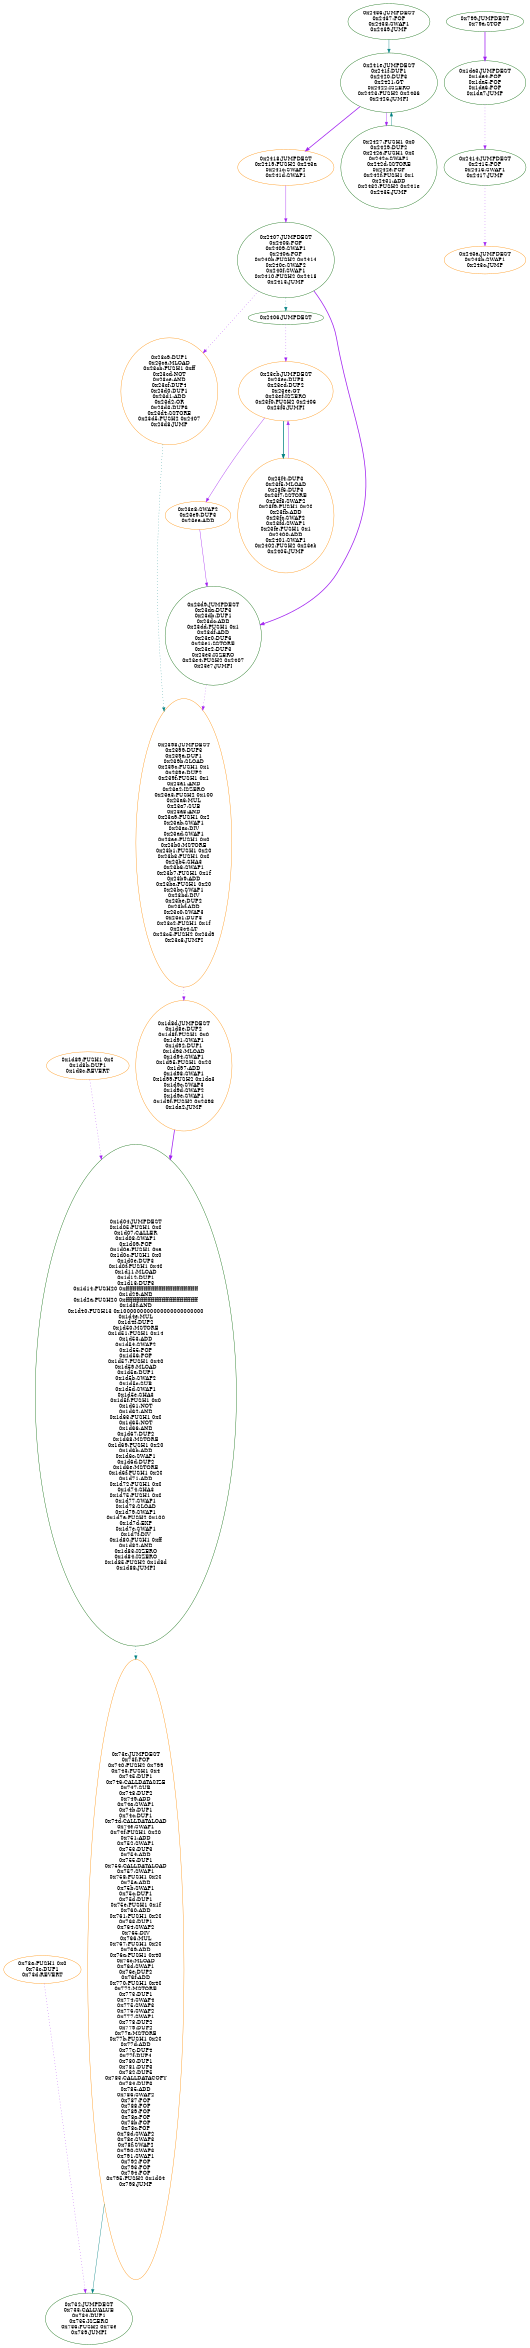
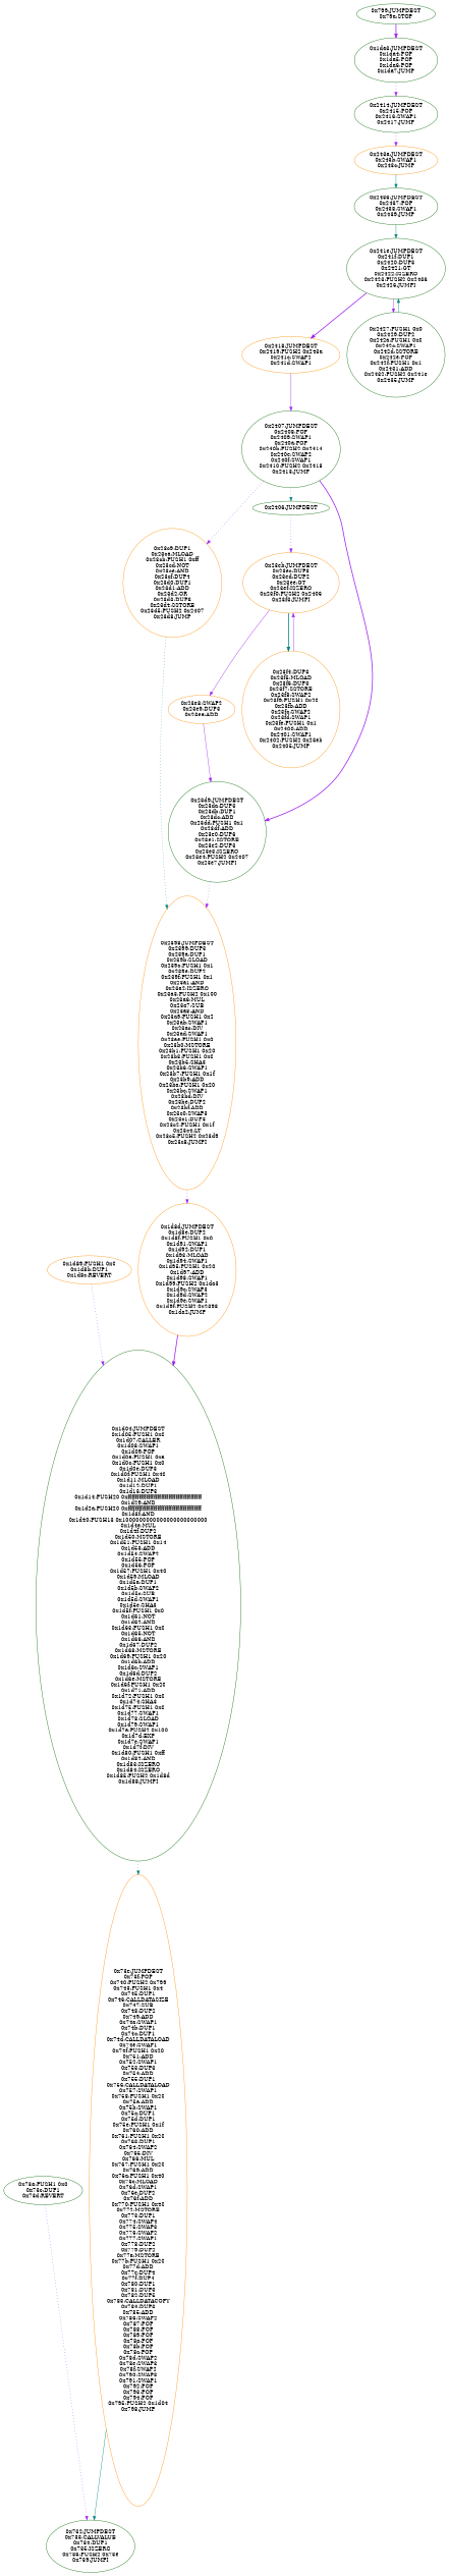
  digraph {
    node [color=darkgreen]
    edge [color=purple style=dotted]
    n1 [label="0x732:JUMPDEST\n0x733:CALLVALUE\n0x734:DUP1\n0x735:ISZERO\n0x736:PUSH2 0x73e\n0x739:JUMPI"]
-   n2 [color=darkorange label="0x73a:PUSH1 0x0\n0x73c:DUP1\n0x73d:REVERT"]
+   n2 [label="0x73a:PUSH1 0x0\n0x73c:DUP1\n0x73d:REVERT"]
    n3 [color=darkorange label="0x73e:JUMPDEST\n0x73f:POP\n0x740:PUSH2 0x799\n0x743:PUSH1 0x4\n0x745:DUP1\n0x746:CALLDATASIZE\n0x747:SUB\n0x748:DUP2\n0x749:ADD\n0x74a:SWAP1\n0x74b:DUP1\n0x74c:DUP1\n0x74d:CALLDATALOAD\n0x74e:SWAP1\n0x74f:PUSH1 0x20\n0x751:ADD\n0x752:SWAP1\n0x753:DUP3\n0x754:ADD\n0x755:DUP1\n0x756:CALLDATALOAD\n0x757:SWAP1\n0x758:PUSH1 0x20\n0x75a:ADD\n0x75b:SWAP1\n0x75c:DUP1\n0x75d:DUP1\n0x75e:PUSH1 0x1f\n0x760:ADD\n0x761:PUSH1 0x20\n0x763:DUP1\n0x764:SWAP2\n0x765:DIV\n0x766:MUL\n0x767:PUSH1 0x20\n0x769:ADD\n0x76a:PUSH1 0x40\n0x76c:MLOAD\n0x76d:SWAP1\n0x76e:DUP2\n0x76f:ADD\n0x770:PUSH1 0x40\n0x772:MSTORE\n0x773:DUP1\n0x774:SWAP4\n0x775:SWAP3\n0x776:SWAP2\n0x777:SWAP1\n0x778:DUP2\n0x779:DUP2\n0x77a:MSTORE\n0x77b:PUSH1 0x20\n0x77d:ADD\n0x77e:DUP4\n0x77f:DUP4\n0x780:DUP1\n0x781:DUP3\n0x782:DUP5\n0x783:CALLDATACOPY\n0x784:DUP3\n0x785:ADD\n0x786:SWAP2\n0x787:POP\n0x788:POP\n0x789:POP\n0x78a:POP\n0x78b:POP\n0x78c:POP\n0x78d:SWAP2\n0x78e:SWAP3\n0x78f:SWAP2\n0x790:SWAP3\n0x791:SWAP1\n0x792:POP\n0x793:POP\n0x794:POP\n0x795:PUSH2 0x1d04\n0x798:JUMP"]
    n4 [label="0x1d04:JUMPDEST\n0x1d05:PUSH1 0x0\n0x1d07:CALLER\n0x1d08:SWAP1\n0x1d09:POP\n0x1d0a:PUSH1 0xa\n0x1d0c:PUSH1 0x0\n0x1d0e:DUP3\n0x1d0f:PUSH1 0x40\n0x1d11:MLOAD\n0x1d12:DUP1\n0x1d13:DUP3\n0x1d14:PUSH20 0xffffffffffffffffffffffffffffffffffffffff\n0x1d29:AND\n0x1d2a:PUSH20 0xffffffffffffffffffffffffffffffffffffffff\n0x1d3f:AND\n0x1d40:PUSH13 0x1000000000000000000000000\n0x1d4e:MUL\n0x1d4f:DUP2\n0x1d50:MSTORE\n0x1d51:PUSH1 0x14\n0x1d53:ADD\n0x1d54:SWAP2\n0x1d55:POP\n0x1d56:POP\n0x1d57:PUSH1 0x40\n0x1d59:MLOAD\n0x1d5a:DUP1\n0x1d5b:SWAP2\n0x1d5c:SUB\n0x1d5d:SWAP1\n0x1d5e:SHA3\n0x1d5f:PUSH1 0x0\n0x1d61:NOT\n0x1d62:AND\n0x1d63:PUSH1 0x0\n0x1d65:NOT\n0x1d66:AND\n0x1d67:DUP2\n0x1d68:MSTORE\n0x1d69:PUSH1 0x20\n0x1d6b:ADD\n0x1d6c:SWAP1\n0x1d6d:DUP2\n0x1d6e:MSTORE\n0x1d6f:PUSH1 0x20\n0x1d71:ADD\n0x1d72:PUSH1 0x0\n0x1d74:SHA3\n0x1d75:PUSH1 0x0\n0x1d77:SWAP1\n0x1d78:SLOAD\n0x1d79:SWAP1\n0x1d7a:PUSH2 0x100\n0x1d7d:EXP\n0x1d7e:SWAP1\n0x1d7f:DIV\n0x1d80:PUSH1 0xff\n0x1d82:AND\n0x1d83:ISZERO\n0x1d84:ISZERO\n0x1d85:PUSH2 0x1d8d\n0x1d88:JUMPI"]
    n5 [color=darkorange label="0x1d89:PUSH1 0x0\n0x1d8b:DUP1\n0x1d8c:REVERT"]
    n6 [color=darkorange label="0x1d8d:JUMPDEST\n0x1d8e:DUP2\n0x1d8f:PUSH1 0x0\n0x1d91:SWAP1\n0x1d92:DUP1\n0x1d93:MLOAD\n0x1d94:SWAP1\n0x1d95:PUSH1 0x20\n0x1d97:ADD\n0x1d98:SWAP1\n0x1d99:PUSH2 0x1da3\n0x1d9c:SWAP3\n0x1d9d:SWAP2\n0x1d9e:SWAP1\n0x1d9f:PUSH2 0x2398\n0x1da2:JUMP"]
    n7 [color=darkorange label="0x2398:JUMPDEST\n0x2399:DUP3\n0x239a:DUP1\n0x239b:SLOAD\n0x239c:PUSH1 0x1\n0x239e:DUP2\n0x239f:PUSH1 0x1\n0x23a1:AND\n0x23a2:ISZERO\n0x23a3:PUSH2 0x100\n0x23a6:MUL\n0x23a7:SUB\n0x23a8:AND\n0x23a9:PUSH1 0x2\n0x23ab:SWAP1\n0x23ac:DIV\n0x23ad:SWAP1\n0x23ae:PUSH1 0x0\n0x23b0:MSTORE\n0x23b1:PUSH1 0x20\n0x23b3:PUSH1 0x0\n0x23b5:SHA3\n0x23b6:SWAP1\n0x23b7:PUSH1 0x1f\n0x23b9:ADD\n0x23ba:PUSH1 0x20\n0x23bc:SWAP1\n0x23bd:DIV\n0x23be:DUP2\n0x23bf:ADD\n0x23c0:SWAP3\n0x23c1:DUP3\n0x23c2:PUSH1 0x1f\n0x23c4:LT\n0x23c5:PUSH2 0x23d9\n0x23c8:JUMPI"]
    n8 [color=darkorange label="0x23c9:DUP1\n0x23ca:MLOAD\n0x23cb:PUSH1 0xff\n0x23cd:NOT\n0x23ce:AND\n0x23cf:DUP4\n0x23d0:DUP1\n0x23d1:ADD\n0x23d2:OR\n0x23d3:DUP6\n0x23d4:SSTORE\n0x23d5:PUSH2 0x2407\n0x23d8:JUMP"]
    n9 [label="0x2407:JUMPDEST\n0x2408:POP\n0x2409:SWAP1\n0x240a:POP\n0x240b:PUSH2 0x2414\n0x240e:SWAP2\n0x240f:SWAP1\n0x2410:PUSH2 0x2418\n0x2413:JUMP"]
    n10 [label="0x2406:JUMPDEST"]
    n11 [label="0x23d9:JUMPDEST\n0x23da:DUP3\n0x23db:DUP1\n0x23dc:ADD\n0x23dd:PUSH1 0x1\n0x23df:ADD\n0x23e0:DUP6\n0x23e1:SSTORE\n0x23e2:DUP3\n0x23e3:ISZERO\n0x23e4:PUSH2 0x2407\n0x23e7:JUMPI"]
    n12 [color=darkorange label="0x23eb:JUMPDEST\n0x23ec:DUP3\n0x23ed:DUP2\n0x23ee:GT\n0x23ef:ISZERO\n0x23f0:PUSH2 0x2406\n0x23f3:JUMPI"]
    n13 [color=darkorange label="0x23e8:SWAP2\n0x23e9:DUP3\n0x23ea:ADD"]
    n14 [color=darkorange label="0x23f4:DUP3\n0x23f5:MLOAD\n0x23f6:DUP3\n0x23f7:SSTORE\n0x23f8:SWAP2\n0x23f9:PUSH1 0x20\n0x23fb:ADD\n0x23fc:SWAP2\n0x23fd:SWAP1\n0x23fe:PUSH1 0x1\n0x2400:ADD\n0x2401:SWAP1\n0x2402:PUSH2 0x23eb\n0x2405:JUMP"]
    n15 [color=darkorange label="0x2418:JUMPDEST\n0x2419:PUSH2 0x243a\n0x241c:SWAP2\n0x241d:SWAP1"]
    n16 [label="0x241e:JUMPDEST\n0x241f:DUP1\n0x2420:DUP3\n0x2421:GT\n0x2422:ISZERO\n0x2423:PUSH2 0x2436\n0x2426:JUMPI"]
    n17 [label="0x2427:PUSH1 0x0\n0x2429:DUP2\n0x242a:PUSH1 0x0\n0x242c:SWAP1\n0x242d:SSTORE\n0x242e:POP\n0x242f:PUSH1 0x1\n0x2431:ADD\n0x2432:PUSH2 0x241e\n0x2435:JUMP"]
    n18 [label="0x2436:JUMPDEST\n0x2437:POP\n0x2438:SWAP1\n0x2439:JUMP"]
    n19 [color=darkorange label="0x243a:JUMPDEST\n0x243b:SWAP1\n0x243c:JUMP"]
    n20 [label="0x2414:JUMPDEST\n0x2415:POP\n0x2416:SWAP1\n0x2417:JUMP"]
    n21 [label="0x1da3:JUMPDEST\n0x1da4:POP\n0x1da5:POP\n0x1da6:POP\n0x1da7:JUMP"]
    n22 [label="0x799:JUMPDEST\n0x79a:STOP"]
    n2 -> n1
    n3 -> n1 [color=teal style=solid]
    n4 -> n3 [color=teal]
    n5 -> n4
    n6 -> n4 [style=bold]
    n7 -> n6
    n8 -> n7 [color=teal]
    n9 -> n8
    n9 -> n10 [color=teal]
    n9 -> n11 [style=bold]
    n10 -> n12
    n11 -> n7
    n12 -> n13 [style=solid]
    n12 -> n14 [color=teal style=bold]
    n13 -> n11 [style=solid]
    n14 -> n12 [style=solid]
    n15 -> n9 [style=solid]
    n16 -> n15 [style=bold]
    n16 -> n17 [style=solid]
    n17 -> n16 [color=teal style=solid]
    n18 -> n16 [color=teal style=solid]
+   n19 -> n18 [color=teal style=solid]
    n20 -> n19
    n21 -> n20
    n22 -> n21 [style=bold]
  }
